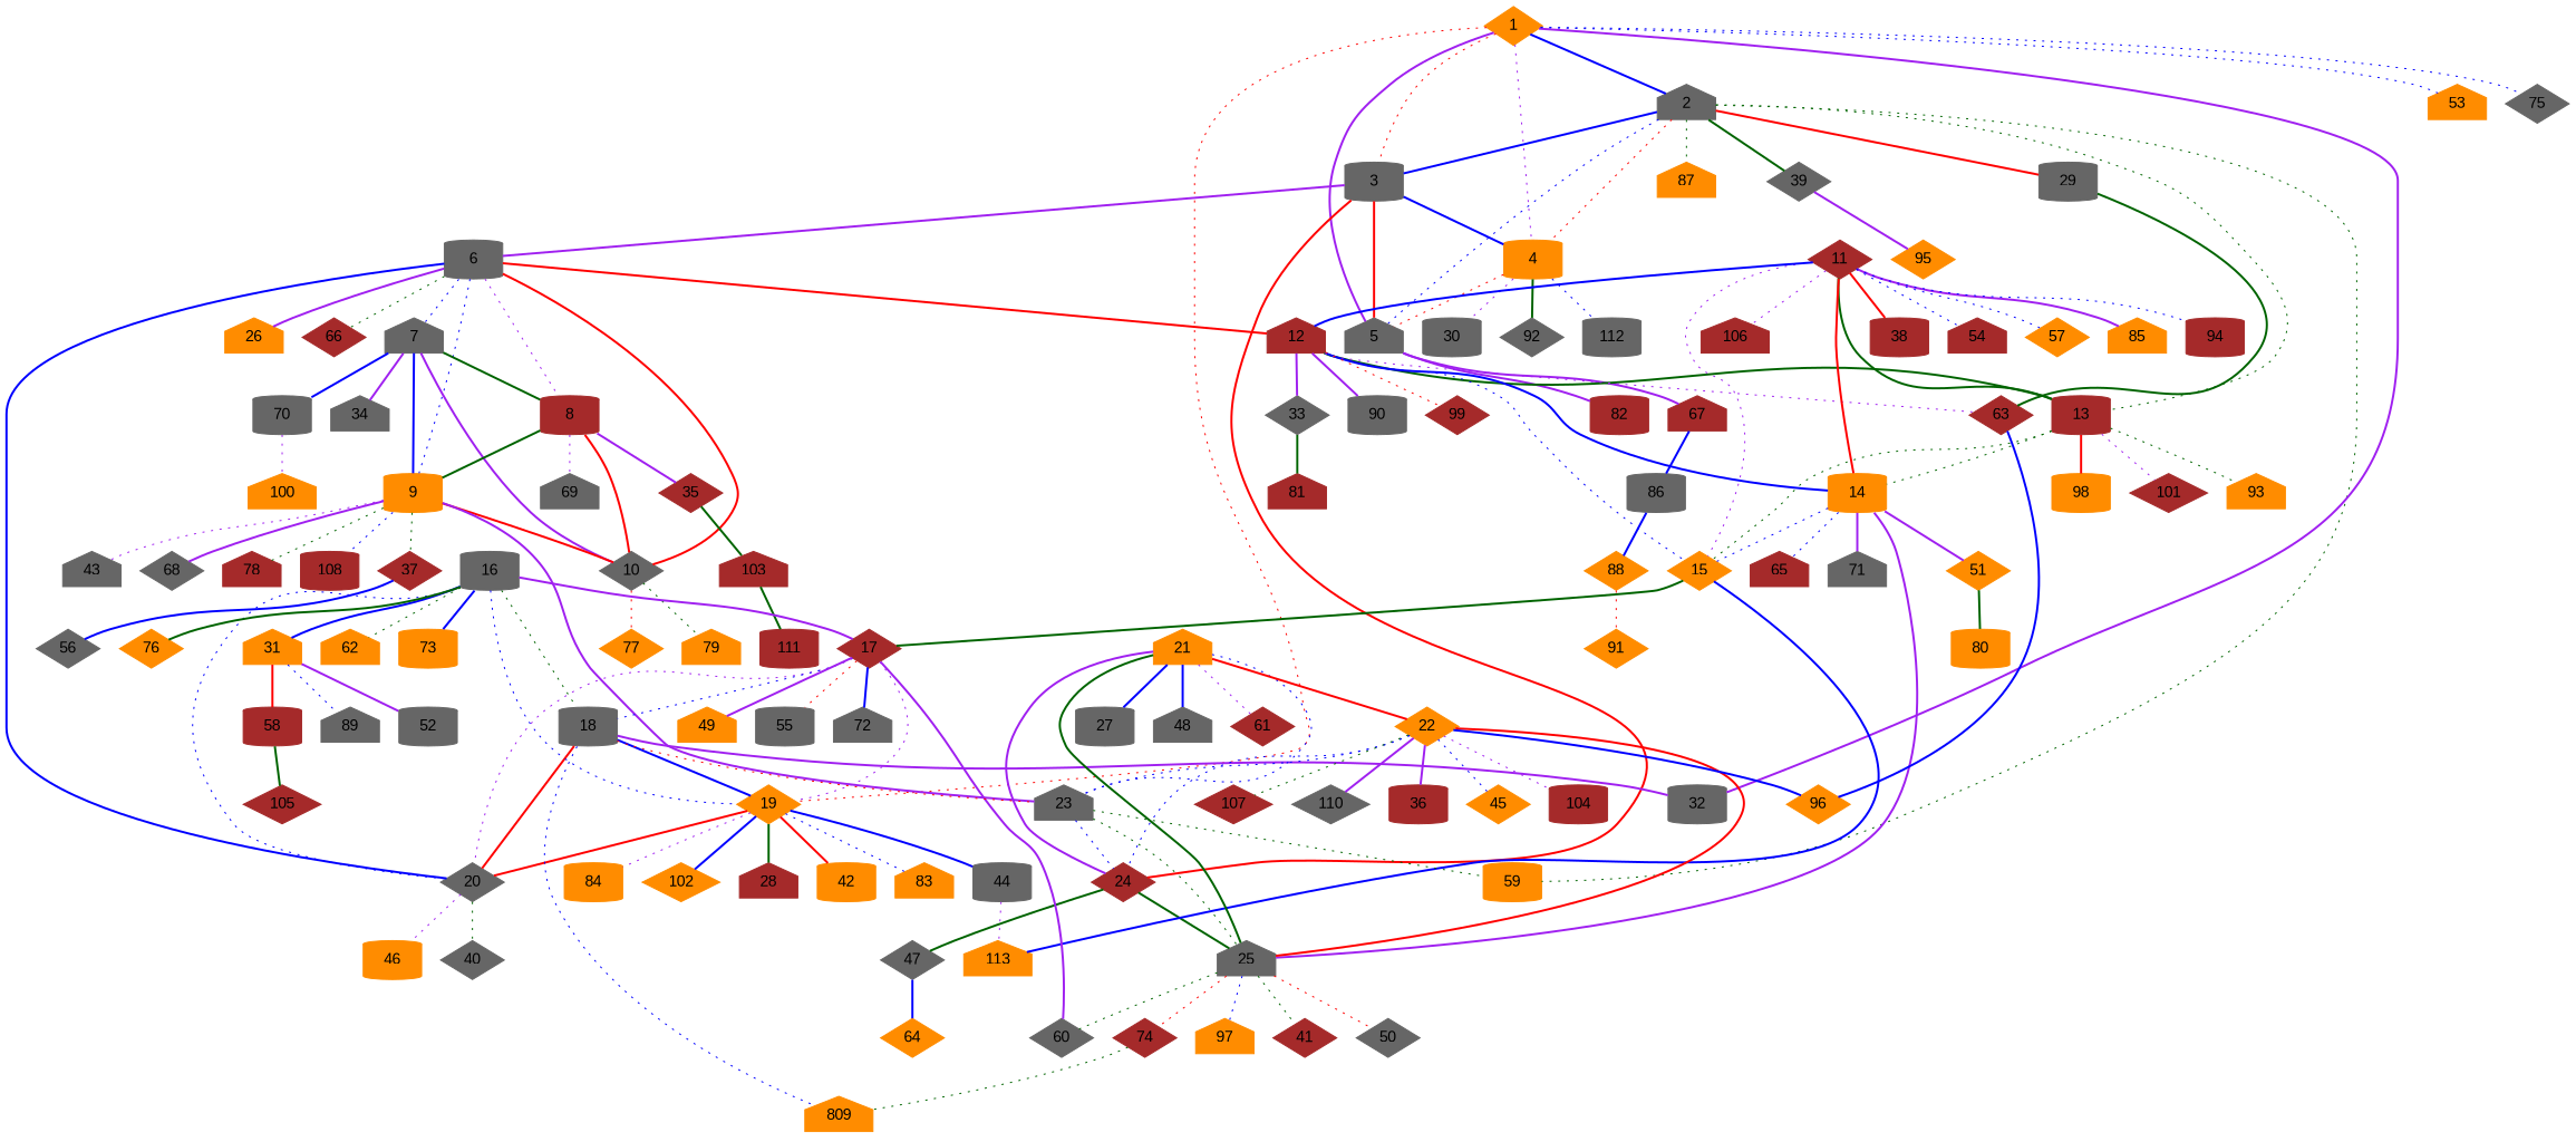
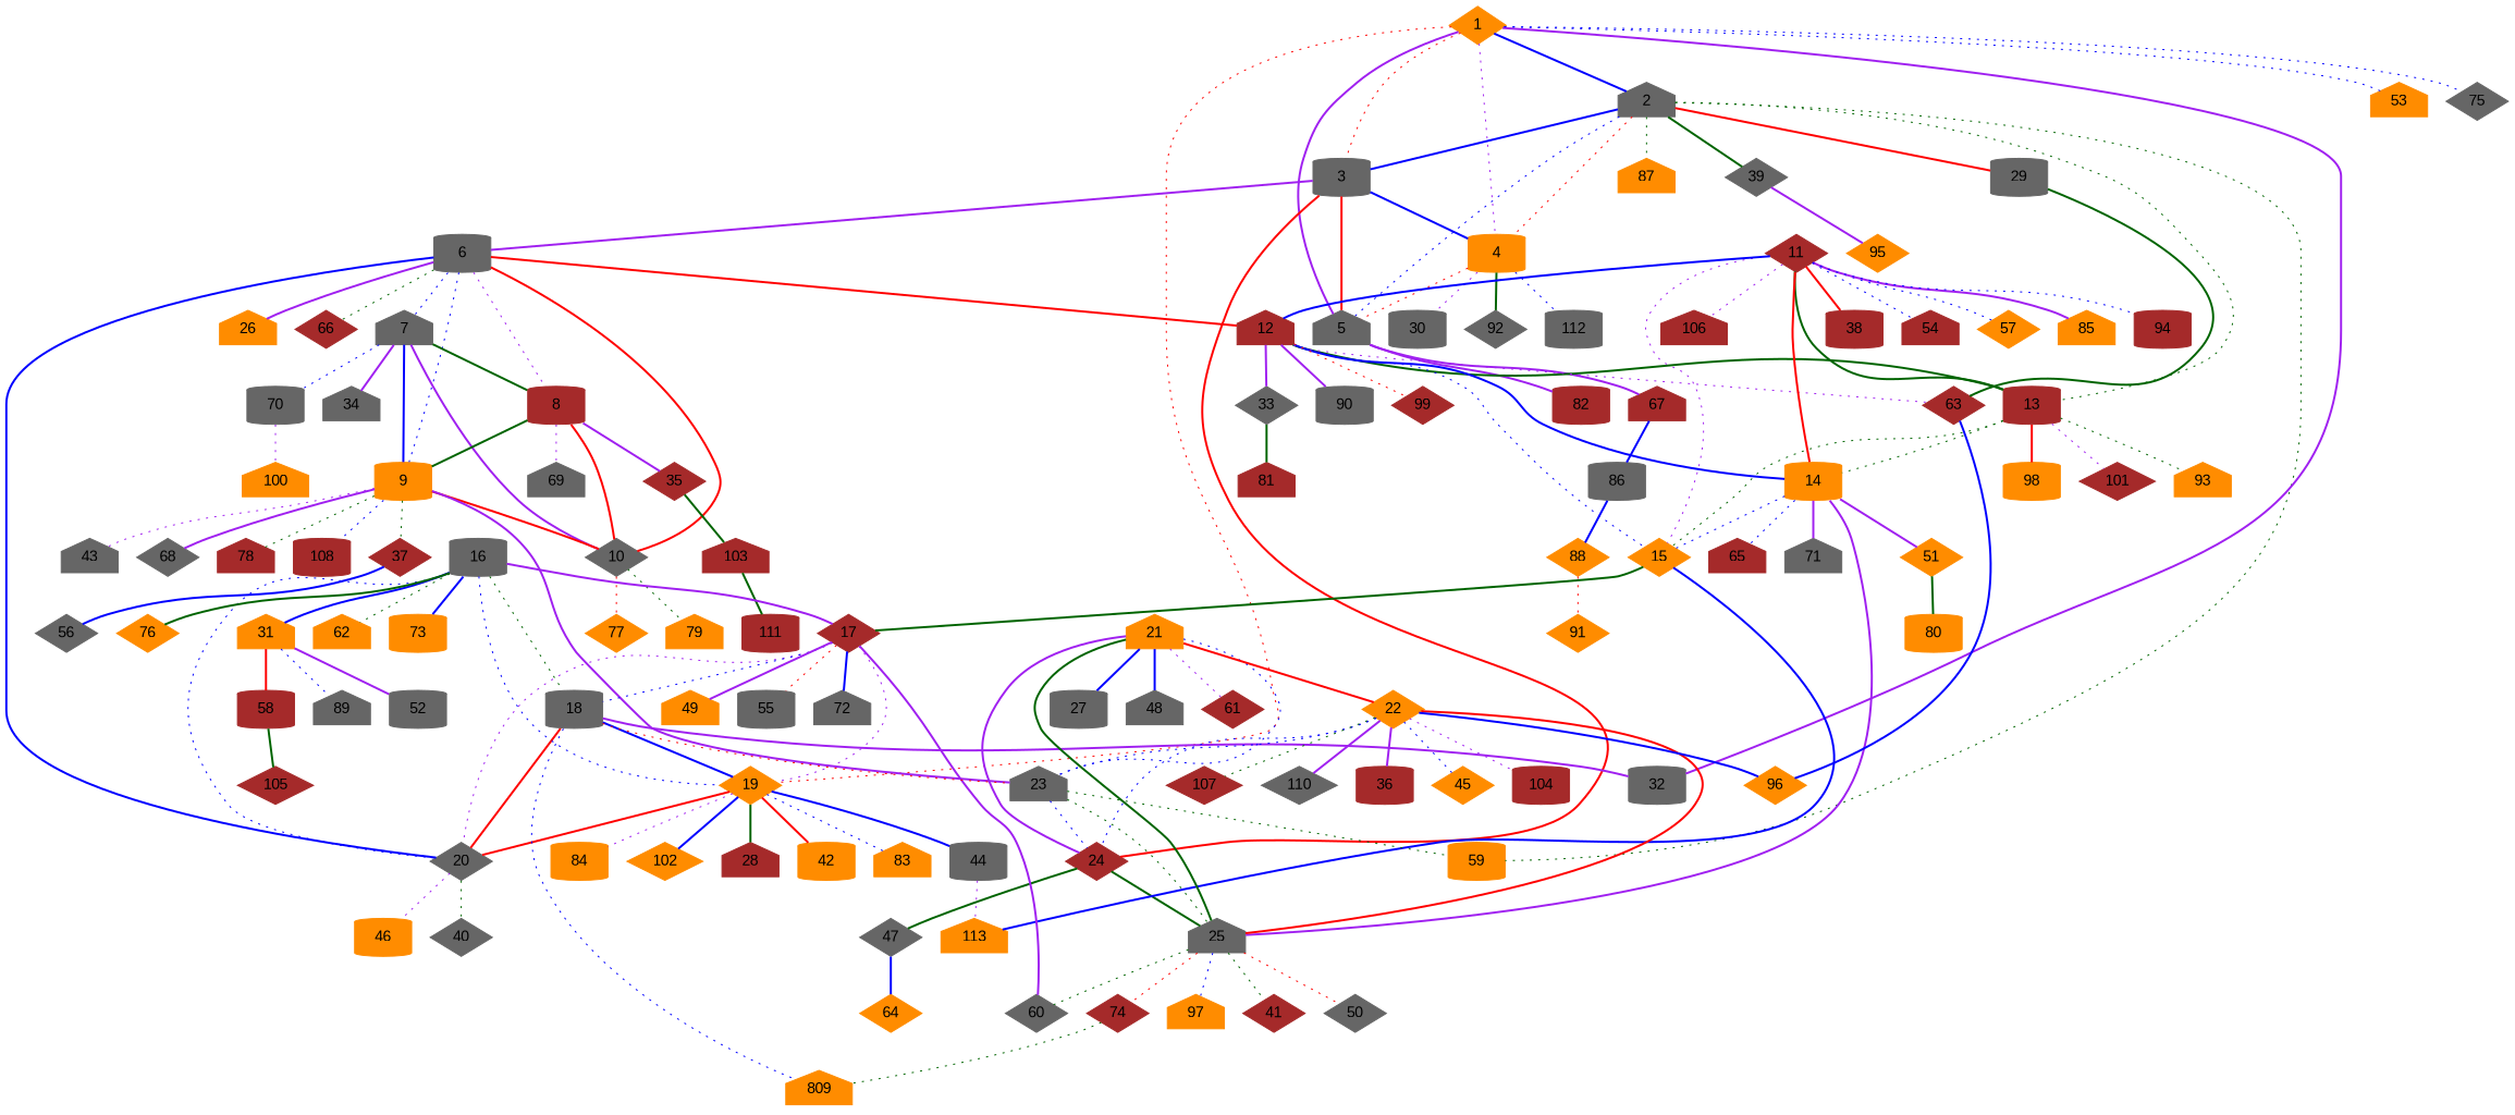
  graph {
    fontname="Liberation Sans"
    node [color=gray40 fontname="Liberation Sans" shape=diamond style=filled]
    edge [color=blue fontname="Liberation Sans" style=bold]
    2 [shape=house]
    1 [color=darkorange]
    3 [shape=cylinder]
    4 [color=darkorange shape=cylinder]
    5 [shape=house]
    19 [color=darkorange]
    32 [shape=cylinder]
    53 [color=darkorange shape=house]
    75
    13 [color=brown shape=cylinder]
    29 [shape=cylinder]
    39
    59 [color=darkorange shape=cylinder]
    87 [color=darkorange shape=house]
    6 [shape=cylinder]
    24 [color=brown]
    30 [shape=cylinder]
    92
    112 [shape=cylinder]
    67 [color=brown shape=house]
    82 [color=brown shape=cylinder]
    20
    28 [color=brown shape=house]
    42 [color=darkorange shape=cylinder]
    44 [shape=cylinder]
    83 [color=darkorange shape=house]
    84 [color=darkorange shape=cylinder]
    102 [color=darkorange]
    14 [color=darkorange shape=cylinder]
    15 [color=darkorange]
    93 [color=darkorange shape=house]
    98 [color=darkorange shape=cylinder]
    101 [color=brown]
    63 [color=brown]
    95 [color=darkorange]
    7 [shape=house]
    8 [color=brown shape=cylinder]
    9 [color=darkorange shape=cylinder]
    10
    12 [color=brown shape=house]
    26 [color=darkorange shape=house]
    66 [color=brown]
    25 [shape=house]
    47
    86 [shape=cylinder]
    34 [shape=house]
    70 [shape=cylinder]
    35 [color=brown]
    69 [shape=house]
    23 [shape=house]
    37 [color=brown]
    43 [shape=house]
    68
    78 [color=brown shape=house]
    108 [color=brown shape=cylinder]
    77 [color=darkorange]
    79 [color=darkorange shape=house]
    33
    90 [shape=cylinder]
    99 [color=brown]
    40
    46 [color=darkorange shape=cylinder]
    100 [color=darkorange shape=house]
    103 [color=brown shape=house]
    56
    11 [color=brown]
    38 [color=brown shape=cylinder]
    54 [color=brown shape=house]
    57 [color=darkorange]
    85 [color=darkorange shape=house]
    94 [color=brown shape=cylinder]
    106 [color=brown shape=house]
    51 [color=darkorange]
    65 [color=brown shape=house]
    71 [shape=house]
    17 [color=brown]
    113 [color=darkorange shape=house]
    81 [color=brown shape=house]
    96 [color=darkorange]
    60
    41 [color=brown]
    50
    74 [color=brown]
    97 [color=darkorange shape=house]
    80 [color=darkorange shape=cylinder]
    18 [shape=cylinder]
    49 [color=darkorange shape=house]
    55 [shape=cylinder]
    72 [shape=house]
    16 [shape=cylinder]
    31 [color=darkorange shape=house]
    62 [color=darkorange shape=house]
    73 [color=darkorange shape=cylinder]
    76 [color=darkorange]
    n95 [color=darkorange label=809 shape=house]
    52 [shape=cylinder]
    58 [color=brown shape=cylinder]
    89 [shape=house]
    21 [color=darkorange shape=house]
    22 [color=darkorange]
    27 [shape=cylinder]
    48 [shape=house]
    61 [color=brown]
    36 [color=brown shape=cylinder]
    45 [color=darkorange]
    104 [color=brown shape=cylinder]
    107 [color=brown]
    110
    64 [color=darkorange]
    105 [color=brown]
    111 [color=brown shape=cylinder]
    88 [color=darkorange]
    91 [color=darkorange]
    2 -- 3
    2 -- 4 [color=red style=dotted]
    2 -- 5 [style=dotted]
    2 -- 13 [color=darkgreen style=dotted]
    2 -- 29 [color=red]
    2 -- 39 [color=darkgreen]
    2 -- 59 [color=darkgreen style=dotted]
    2 -- 87 [color=darkgreen style=dotted]
    1 -- 2
    1 -- 3 [color=red style=dotted]
    1 -- 4 [color=purple style=dotted]
    1 -- 5 [color=purple]
    1 -- 19 [color=red style=dotted]
    1 -- 32 [color=purple]
    1 -- 53 [style=dotted]
    1 -- 75 [style=dotted]
    3 -- 4
    3 -- 5 [color=red]
    3 -- 6 [color=purple]
    3 -- 24 [color=red]
    4 -- 5 [color=red style=dotted]
    4 -- 30 [color=purple style=dotted]
    4 -- 92 [color=darkgreen]
    4 -- 112 [style=dotted]
    5 -- 67 [color=purple]
    5 -- 82 [color=purple]
    19 -- 20 [color=red]
    19 -- 28 [color=darkgreen]
    19 -- 42 [color=red]
    19 -- 44
    19 -- 83 [style=dotted]
    19 -- 84 [color=purple style=dotted]
    19 -- 102
    13 -- 14 [color=darkgreen style=dotted]
    13 -- 15 [color=darkgreen style=dotted]
    13 -- 93 [color=darkgreen style=dotted]
    13 -- 98 [color=red]
    13 -- 101 [color=purple style=dotted]
    29 -- 63 [color=darkgreen]
    39 -- 95 [color=purple]
    6 -- 20
    6 -- 7 [style=dotted]
    6 -- 8 [color=purple style=dotted]
    6 -- 9 [style=dotted]
    6 -- 10 [color=red]
    6 -- 12 [color=red]
    6 -- 26 [color=purple]
    6 -- 66 [color=darkgreen style=dotted]
    24 -- 25 [color=darkgreen]
    24 -- 47 [color=darkgreen]
    67 -- 86
    20 -- 40 [color=darkgreen style=dotted]
    20 -- 46 [color=purple style=dotted]
    44 -- 113 [color=purple style=dotted]
    14 -- 15 [style=dotted]
    14 -- 25 [color=purple]
    14 -- 51 [color=purple]
    14 -- 65 [style=dotted]
    14 -- 71 [color=purple]
    15 -- 17 [color=darkgreen]
    15 -- 113
    63 -- 96
    7 -- 8 [color=darkgreen]
    7 -- 9
    7 -- 10 [color=purple]
    7 -- 34 [color=purple]
-   7 -- 70
+   7 -- 70 [style=dotted]
    8 -- 9 [color=darkgreen]
    8 -- 10 [color=red]
    8 -- 35 [color=purple]
    8 -- 69 [color=purple style=dotted]
    9 -- 10 [color=red]
    9 -- 23 [color=purple]
    9 -- 37 [color=darkgreen style=dotted]
    9 -- 43 [color=purple style=dotted]
    9 -- 68 [color=purple]
    9 -- 78 [color=darkgreen style=dotted]
    9 -- 108 [style=dotted]
    10 -- 77 [color=red style=dotted]
    10 -- 79 [color=darkgreen style=dotted]
    12 -- 13 [color=darkgreen]
    12 -- 14
    12 -- 15 [style=dotted]
    12 -- 63 [color=purple style=dotted]
    12 -- 33 [color=purple]
    12 -- 90 [color=purple]
    12 -- 99 [color=red style=dotted]
    25 -- 60 [color=darkgreen style=dotted]
    25 -- 41 [color=darkgreen style=dotted]
    25 -- 50 [color=red style=dotted]
    25 -- 74 [color=red style=dotted]
    25 -- 97 [style=dotted]
    47 -- 64
    86 -- 88
    70 -- 100 [color=purple style=dotted]
    35 -- 103 [color=darkgreen]
    23 -- 59 [color=darkgreen style=dotted]
    23 -- 24 [style=dotted]
    23 -- 25 [color=darkgreen style=dotted]
    37 -- 56
    33 -- 81 [color=darkgreen]
    103 -- 111 [color=darkgreen]
    11 -- 13 [color=darkgreen]
    11 -- 14 [color=red]
    11 -- 15 [color=purple style=dotted]
    11 -- 12
    11 -- 38 [color=red]
    11 -- 54 [style=dotted]
    11 -- 57 [style=dotted]
    11 -- 85 [color=purple]
    11 -- 94 [style=dotted]
    11 -- 106 [color=purple style=dotted]
    51 -- 80 [color=darkgreen]
    17 -- 19 [color=purple style=dotted]
    17 -- 20 [color=purple style=dotted]
    17 -- 60 [color=purple]
    17 -- 18 [style=dotted]
    17 -- 49 [color=purple]
    17 -- 55 [color=red style=dotted]
    17 -- 72
    74 -- n95 [color=darkgreen style=dotted]
    18 -- 19
    18 -- 32 [color=purple]
    18 -- 20 [color=red]
    18 -- 23 [color=red style=dotted]
    18 -- n95 [style=dotted]
    16 -- 19 [style=dotted]
    16 -- 20 [style=dotted]
    16 -- 17 [color=purple]
    16 -- 18 [color=darkgreen style=dotted]
    16 -- 31
    16 -- 62 [color=darkgreen style=dotted]
    16 -- 73
    16 -- 76 [color=darkgreen]
    31 -- 52 [color=purple]
    31 -- 58 [color=red]
    31 -- 89 [style=dotted]
    58 -- 105 [color=darkgreen]
    21 -- 24 [color=purple]
    21 -- 25 [color=darkgreen]
    21 -- 23 [style=dotted]
    21 -- 22 [color=red]
    21 -- 27
    21 -- 48
    21 -- 61 [color=purple style=dotted]
    22 -- 24 [style=dotted]
    22 -- 25 [color=red]
    22 -- 23 [style=dotted]
    22 -- 96
    22 -- 36 [color=purple]
    22 -- 45 [style=dotted]
    22 -- 104 [color=purple style=dotted]
    22 -- 107 [color=darkgreen style=dotted]
    22 -- 110 [color=purple]
    88 -- 91 [color=red style=dotted]
  }
